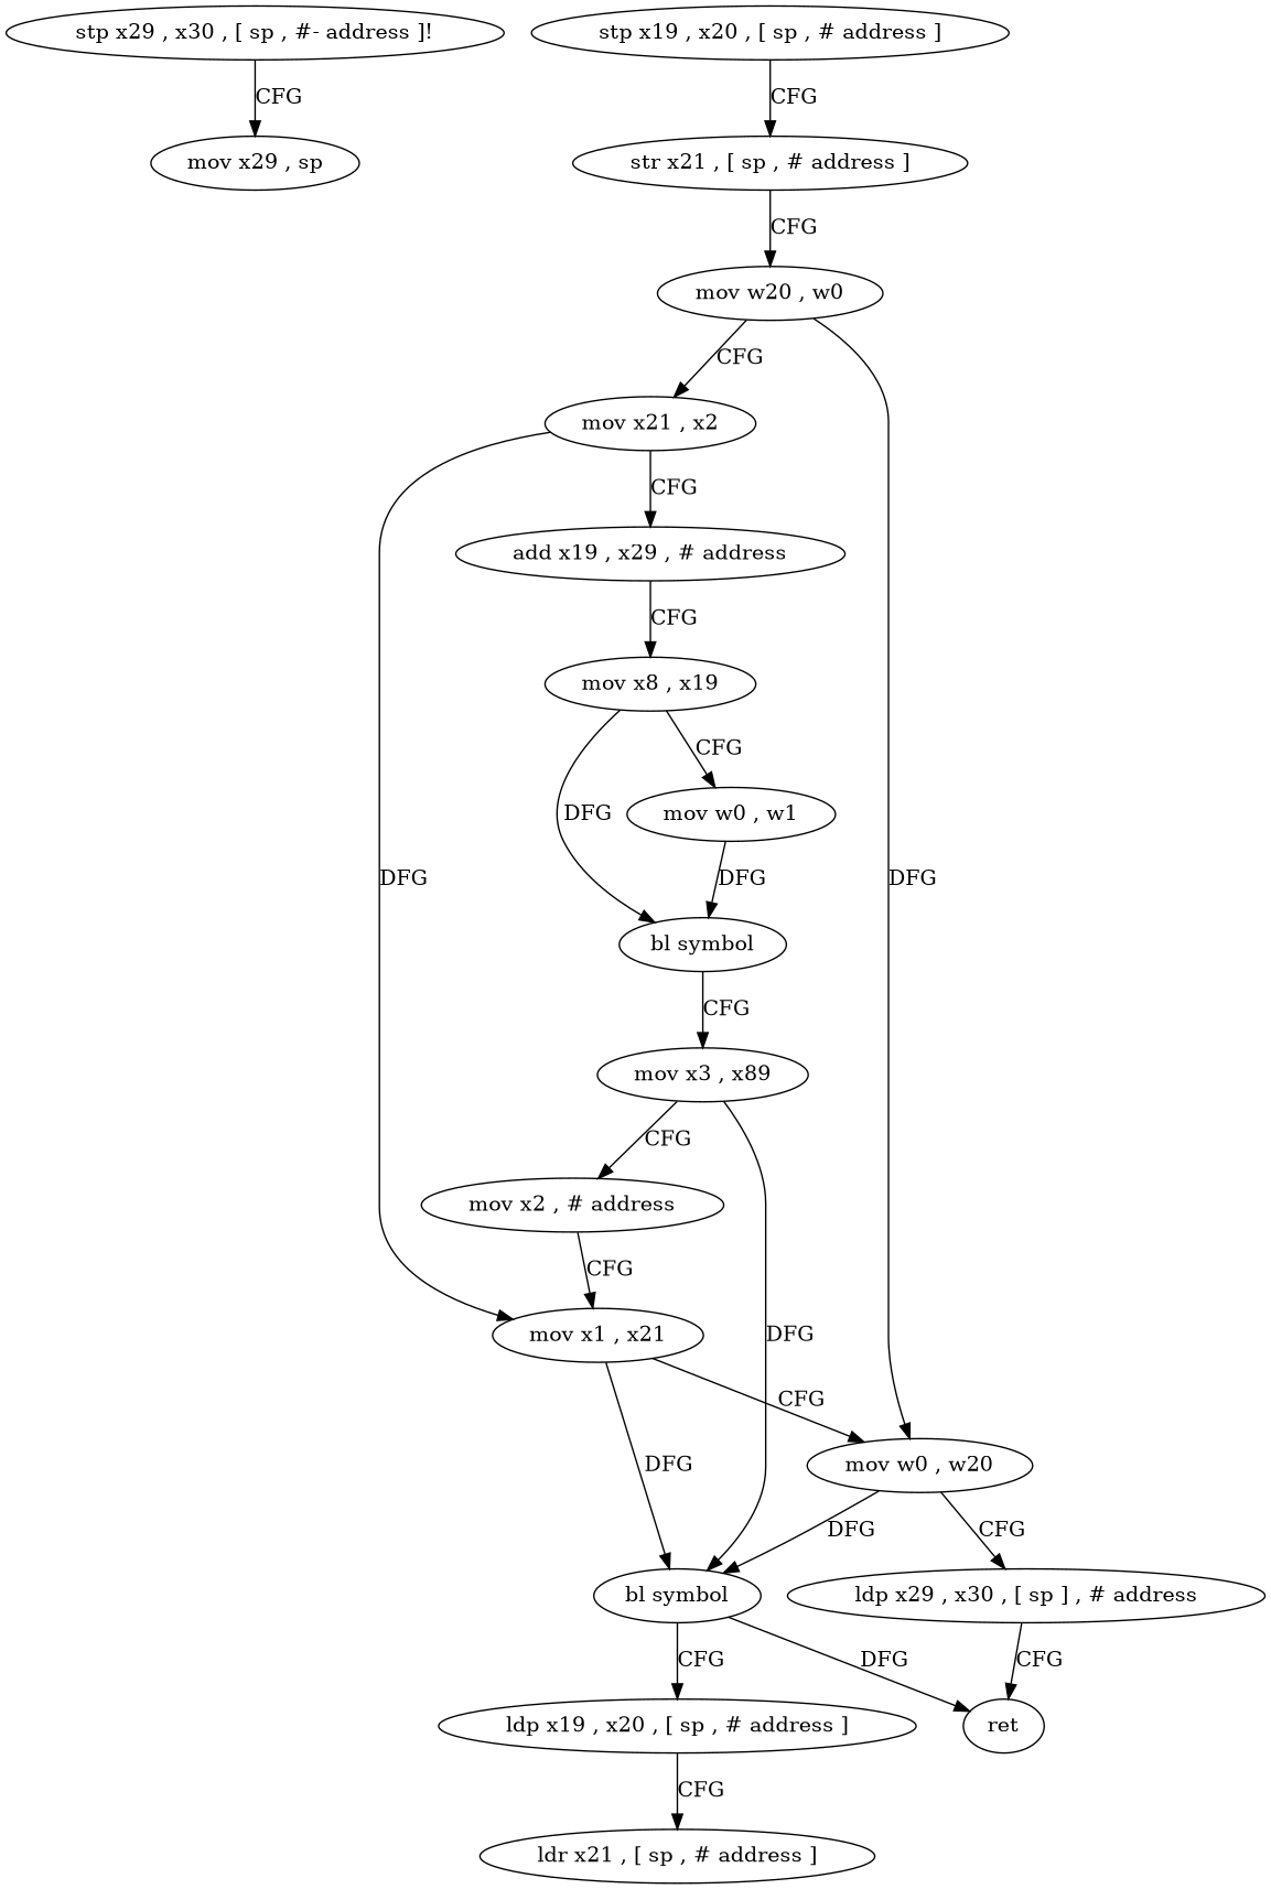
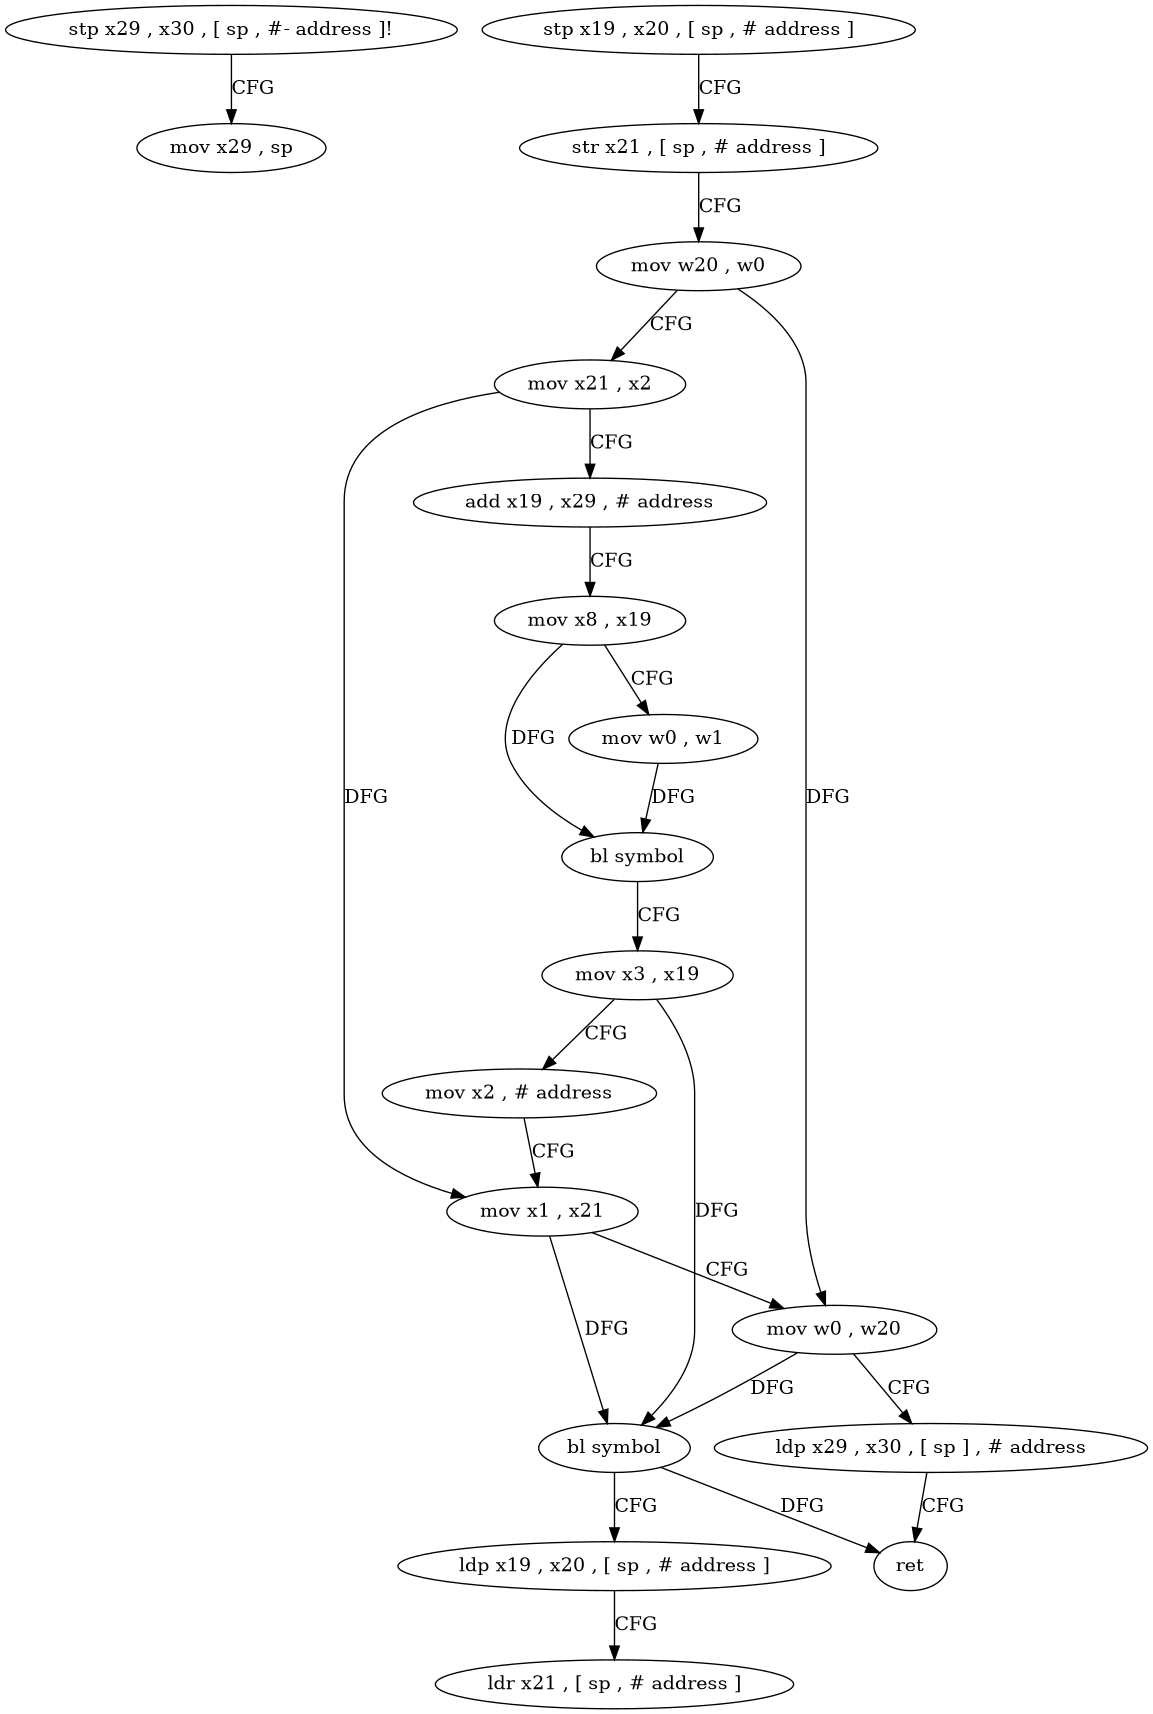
  digraph {
    n1 [label="stp x29 , x30 , [ sp , #- address ]!"]
    n2 [label="mov x29 , sp"]
    n3 [label="stp x19 , x20 , [ sp , # address ]"]
    n4 [label="str x21 , [ sp , # address ]"]
    n5 [label="mov w20 , w0"]
    n6 [label="mov x21 , x2"]
    n7 [label="mov w0 , w20"]
    n8 [label="add x19 , x29 , # address"]
    n9 [label="mov x1 , x21"]
    n10 [label="bl symbol"]
    n11 [label="ldp x29 , x30 , [ sp ] , # address"]
    n12 [label="mov x8 , x19"]
    n13 [label="mov w0 , w1"]
    n14 [label="bl symbol"]
-   n15 [label="mov x3 , x89"]
+   n15 [label="mov x3 , x19"]
    n16 [label="mov x2 , # address"]
    n17 [label="ldp x19 , x20 , [ sp , # address ]"]
    n18 [label=ret]
    n19 [label="ldr x21 , [ sp , # address ]"]
    n1 -> n2 [label=CFG]
    n3 -> n4 [label=CFG]
    n4 -> n5 [label=CFG]
    n5 -> n6 [label=CFG]
    n5 -> n7 [label=DFG]
    n6 -> n8 [label=CFG]
    n6 -> n9 [label=DFG]
    n7 -> n10 [label=DFG]
    n7 -> n11 [label=CFG]
    n8 -> n12 [label=CFG]
    n9 -> n7 [label=CFG]
    n9 -> n10 [label=DFG]
    n10 -> n17 [label=CFG]
    n10 -> n18 [label=DFG]
    n11 -> n18 [label=CFG]
    n12 -> n13 [label=CFG]
    n12 -> n14 [label=DFG]
    n13 -> n14 [label=DFG]
    n14 -> n15 [label=CFG]
    n15 -> n10 [label=DFG]
    n15 -> n16 [label=CFG]
    n16 -> n9 [label=CFG]
    n17 -> n19 [label=CFG]
  }
